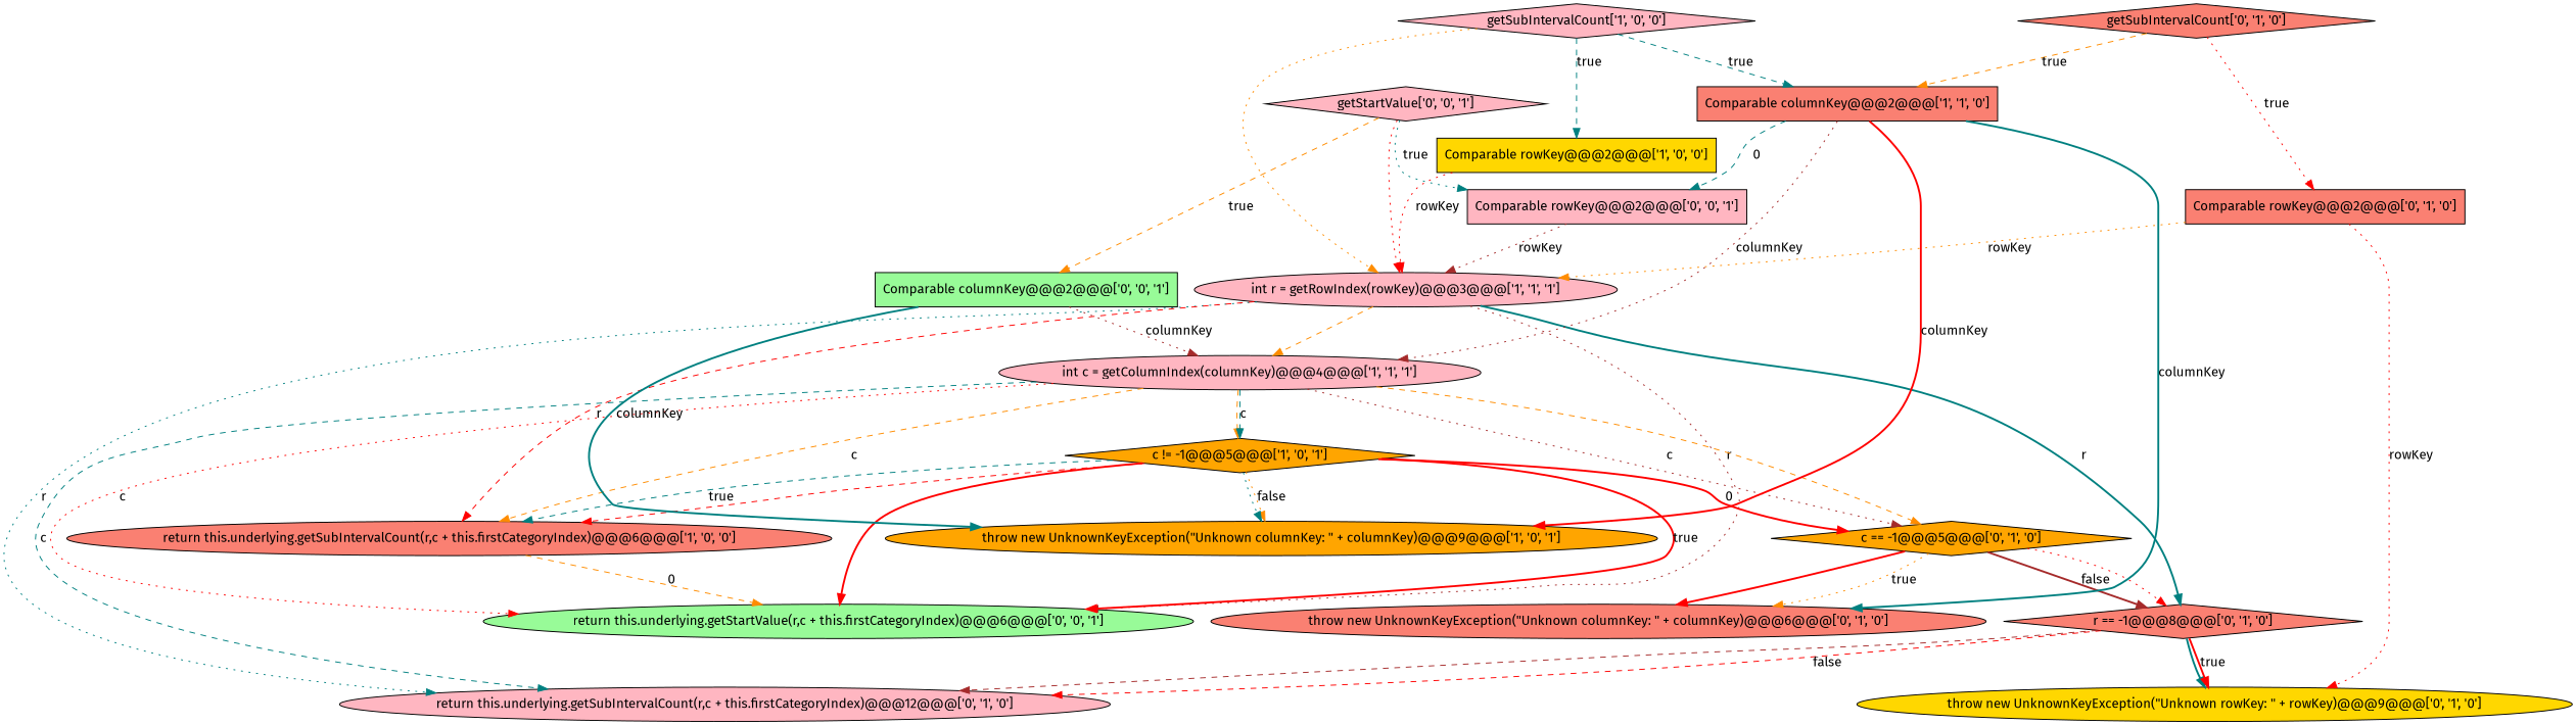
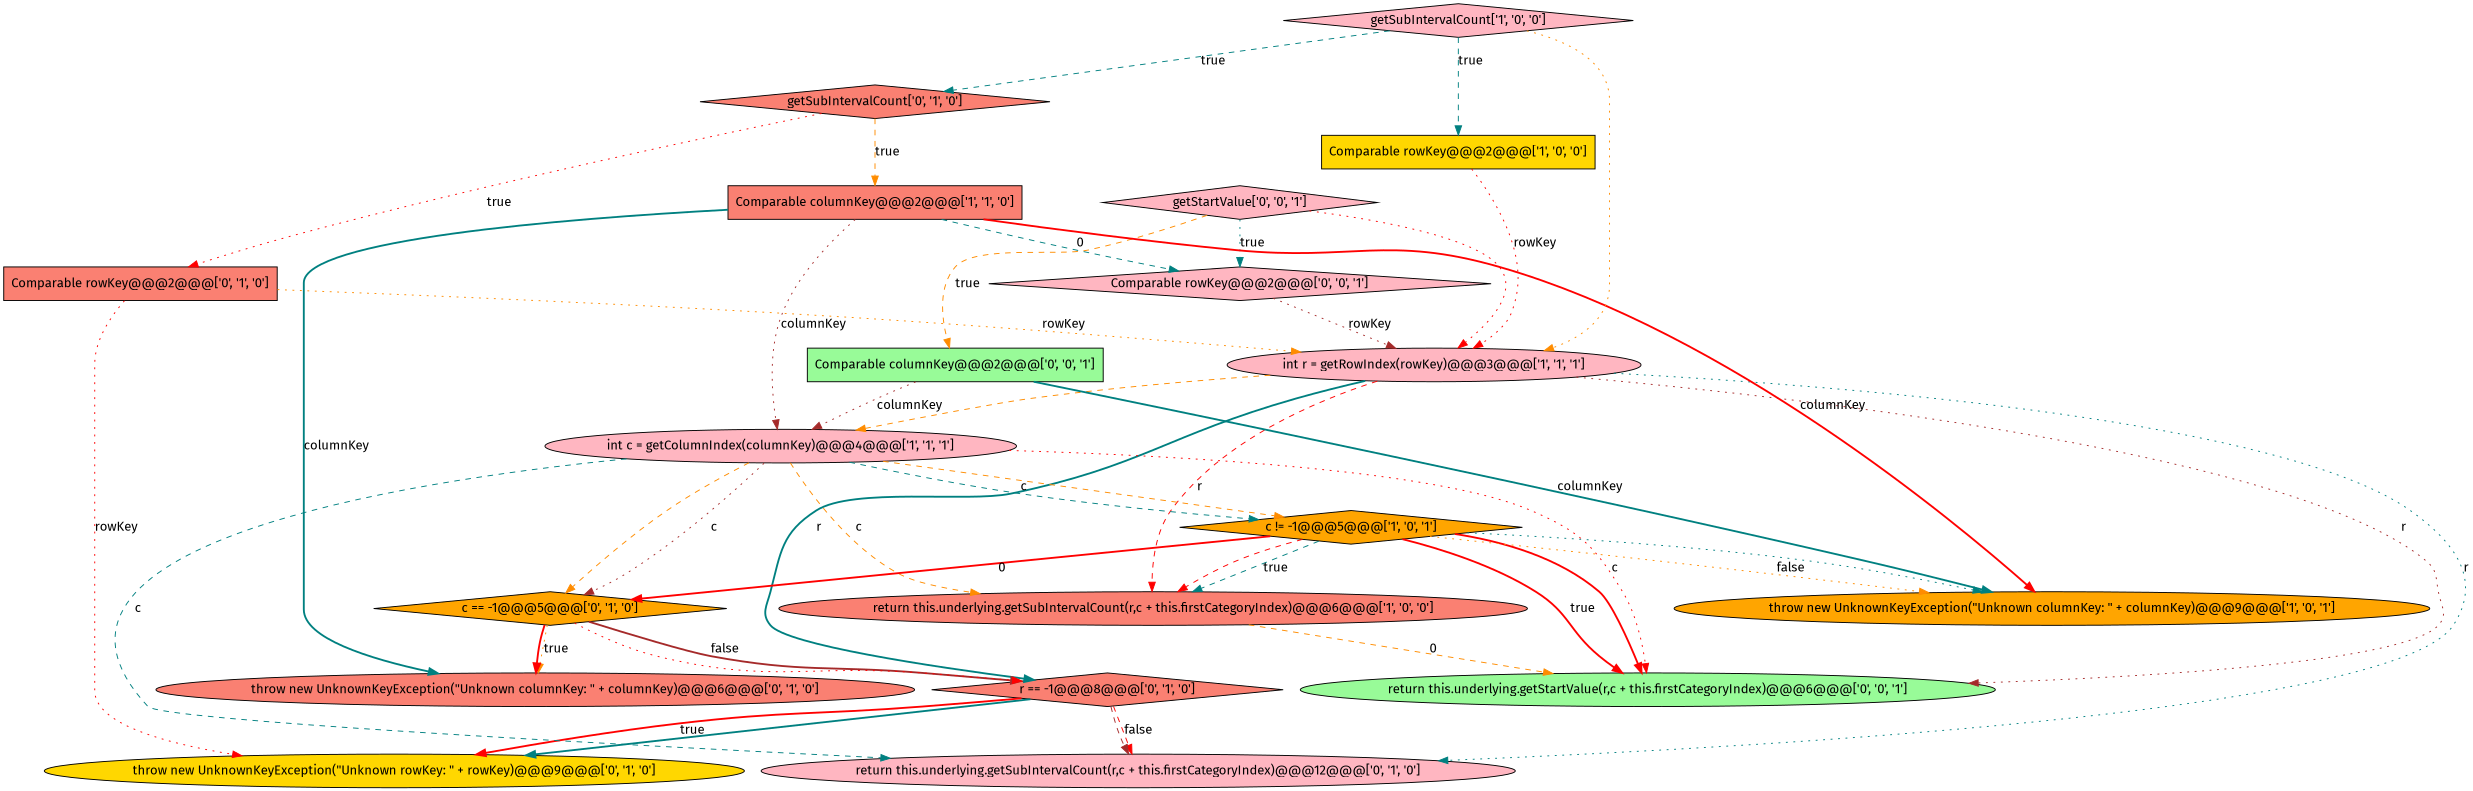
  digraph {
    fontname="Fira Sans"
    node [fillcolor=lightpink fontname="Fira Sans" shape=ellipse style=filled]
    edge [color=red fontname="Fira Sans" style=dotted]
    n1 [label="int r = getRowIndex(rowKey)@@@3@@@['1', '1', '1']"]
    n2 [fillcolor=salmon label="r == -1@@@8@@@['0', '1', '0']" shape=diamond]
    n3 [label="return this.underlying.getSubIntervalCount(r,c + this.firstCategoryIndex)@@@12@@@['0', '1', '0']"]
    n4 [fillcolor=salmon label="return this.underlying.getSubIntervalCount(r,c + this.firstCategoryIndex)@@@6@@@['1', '0', '0']"]
    n5 [label="int c = getColumnIndex(columnKey)@@@4@@@['1', '1', '1']"]
    n6 [fillcolor=palegreen label="return this.underlying.getStartValue(r,c + this.firstCategoryIndex)@@@6@@@['0', '0', '1']"]
    n7 [fillcolor=gold label="throw new UnknownKeyException(\"Unknown rowKey: \" + rowKey)@@@9@@@['0', '1', '0']"]
    n8 [fillcolor=orange label="c == -1@@@5@@@['0', '1', '0']" shape=diamond]
    n9 [fillcolor=orange label="c != -1@@@5@@@['1', '0', '1']" shape=diamond]
    n10 [fillcolor=palegreen label="Comparable columnKey@@@2@@@['0', '0', '1']" shape=box]
    n11 [fillcolor=orange label="throw new UnknownKeyException(\"Unknown columnKey: \" + columnKey)@@@9@@@['1', '0', '1']"]
    n12 [label="getStartValue['0', '0', '1']" shape=diamond]
-   n13 [label="Comparable rowKey@@@2@@@['0', '0', '1']" shape=box]
+   n13 [label="Comparable rowKey@@@2@@@['0', '0', '1']" shape=diamond]
    n14 [fillcolor=salmon label="throw new UnknownKeyException(\"Unknown columnKey: \" + columnKey)@@@6@@@['0', '1', '0']"]
    n15 [fillcolor=salmon label="Comparable columnKey@@@2@@@['1', '1', '0']" shape=box]
    n16 [label="getSubIntervalCount['1', '0', '0']" shape=diamond]
    n17 [fillcolor=gold label="Comparable rowKey@@@2@@@['1', '0', '0']" shape=box]
    n18 [fillcolor=salmon label="Comparable rowKey@@@2@@@['0', '1', '0']" shape=box]
    n19 [fillcolor=salmon label="getSubIntervalCount['0', '1', '0']" shape=diamond]
    n1 -> n2 [color=teal label=r style=bold]
    n1 -> n3 [color=teal label=r]
    n1 -> n4 [label=r style=dashed]
    n1 -> n5 [color=darkorange style=dashed]
    n1 -> n6 [color=brown label=r]
    n2 -> n3 [label=false style=dashed]
    n2 -> n3 [color=brown style=dashed]
    n2 -> n7 [color=teal style=bold]
    n2 -> n7 [label=true style=bold]
    n4 -> n6 [color=darkorange label=0 style=dashed]
    n5 -> n3 [color=teal label=c style=dashed]
    n5 -> n4 [color=darkorange label=c style=dashed]
    n5 -> n6 [label=c]
    n5 -> n8 [color=brown label=c]
    n5 -> n8 [color=darkorange style=dashed]
    n5 -> n9 [color=darkorange style=dashed]
    n5 -> n9 [color=teal label=c style=dashed]
    n8 -> n2 [color=brown label=false style=bold]
    n8 -> n2
    n8 -> n14 [color=darkorange label=true]
    n8 -> n14 [style=bold]
    n9 -> n4 [color=teal label=true style=dashed]
    n9 -> n4 [style=dashed]
    n9 -> n6 [label=true style=bold]
    n9 -> n6 [style=bold]
    n9 -> n8 [label=0 style=bold]
    n9 -> n11 [color=darkorange label=false]
    n9 -> n11 [color=teal]
    n10 -> n5 [color=brown label=columnKey]
    n10 -> n11 [color=teal label=columnKey style=bold]
    n12 -> n1
    n12 -> n10 [color=darkorange label=true style=dashed]
    n12 -> n13 [color=teal label=true]
    n13 -> n1 [color=brown label=rowKey]
    n15 -> n5 [color=brown label=columnKey]
    n15 -> n11 [label=columnKey style=bold]
    n15 -> n13 [color=teal label=0 style=dashed]
    n15 -> n14 [color=teal label=columnKey style=bold]
    n16 -> n1 [color=darkorange]
-   n16 -> n15 [color=teal label=true style=dashed]
+   n16 -> n19 [color=teal label=true style=dashed]
    n16 -> n17 [color=teal label=true style=dashed]
    n17 -> n1 [label=rowKey]
    n18 -> n1 [color=darkorange label=rowKey]
    n18 -> n7 [label=rowKey]
    n19 -> n15 [color=darkorange label=true style=dashed]
    n19 -> n18 [label=true]
  }
